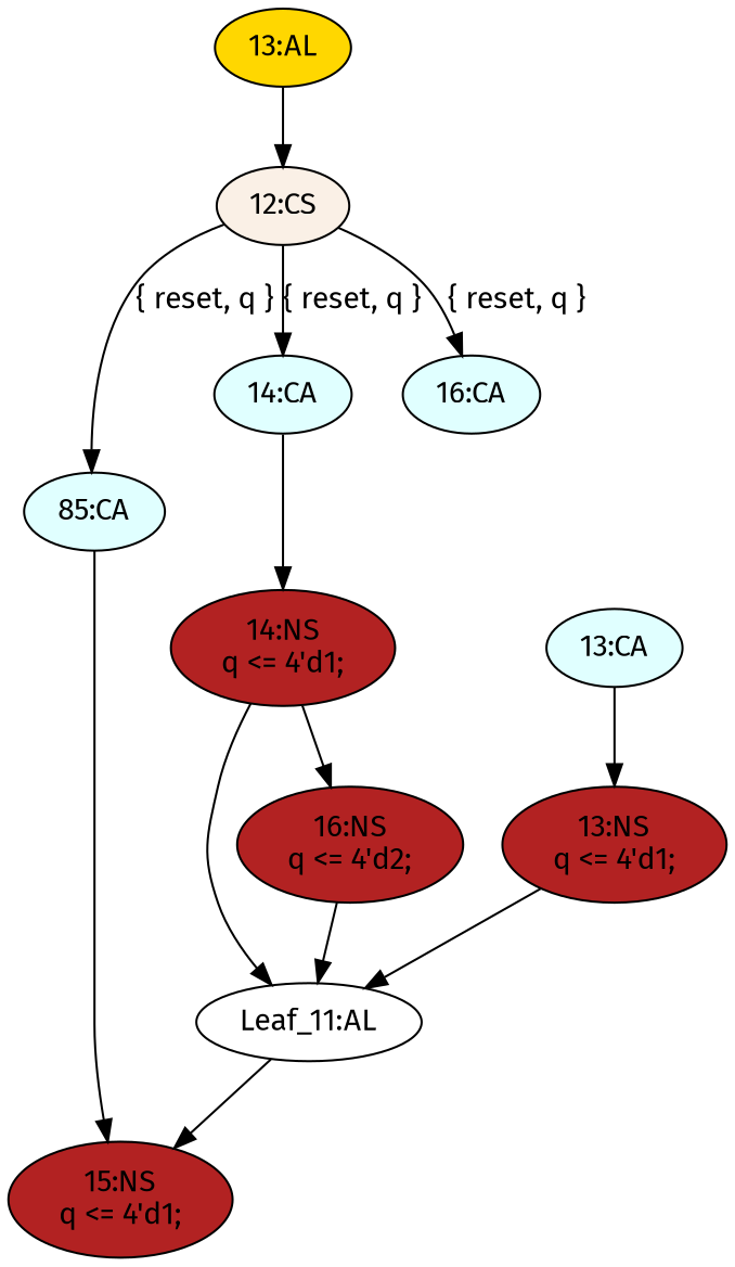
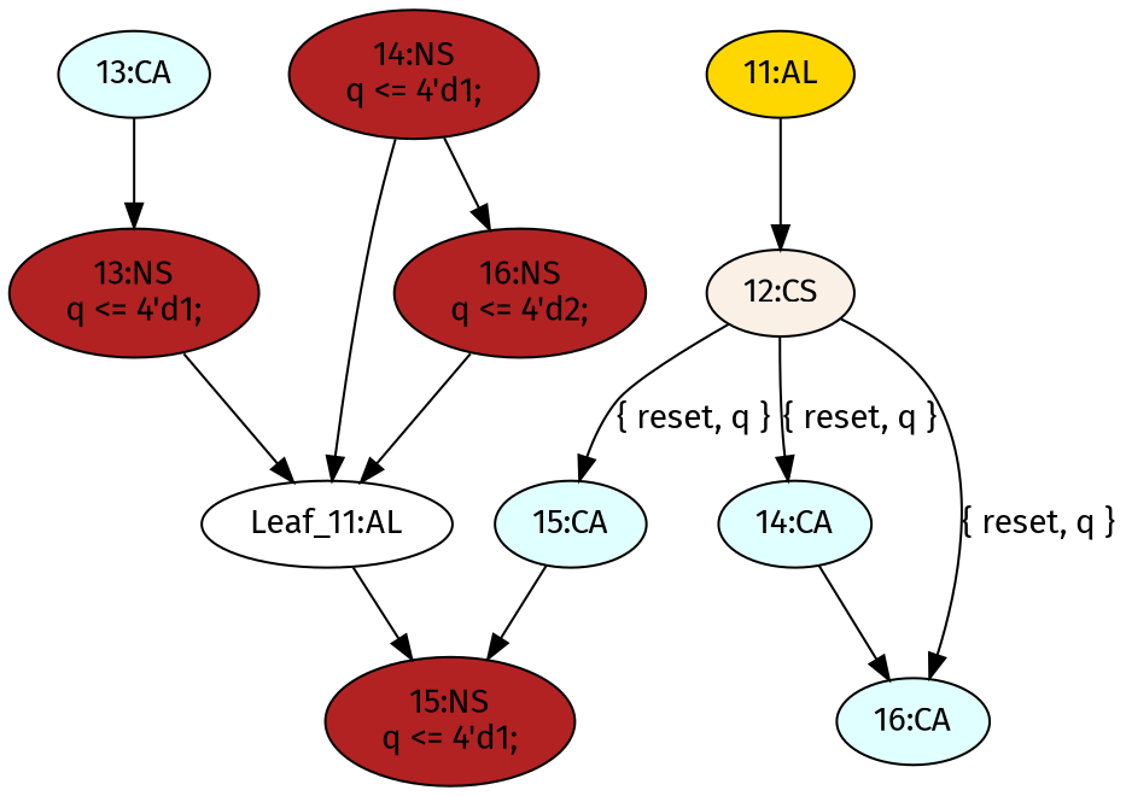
  strict digraph {
    fontname="Fira Sans"
    node [fillcolor=lightcyan fontname="Fira Sans" statements="[]" style=filled typ=Case]
    edge [cond="[]" fontname="Fira Sans" lineno=None]
-   n1 [ast="<pyverilog.vparser.ast.Case object at 0x7fa9e1499a90>" label="85:CA"]
+   n1 [ast="<pyverilog.vparser.ast.Case object at 0x7fa9e1499a90>" label="15:CA"]
    n2 [ast="<pyverilog.vparser.ast.NonblockingSubstitution object at 0x7fa9e1499850>" fillcolor=firebrick label="15:NS\nq <= 4'd1;" statements="[<pyverilog.vparser.ast.NonblockingSubstitution object at 0x7fa9e1499850>]" typ=NonblockingSubstitution]
    n3 [def_var="['q']" label="Leaf_11:AL" fillcolor="" statements="" style="" typ=""]
    n4 [ast="<pyverilog.vparser.ast.Case object at 0x7fa9e1960850>" label="13:CA"]
    n5 [ast="<pyverilog.vparser.ast.NonblockingSubstitution object at 0x7fa9e1960510>" fillcolor=firebrick label="13:NS\nq <= 4'd1;" statements="[<pyverilog.vparser.ast.NonblockingSubstitution object at 0x7fa9e1960510>]" typ=NonblockingSubstitution]
    n6 [ast="<pyverilog.vparser.ast.NonblockingSubstitution object at 0x7fa9e1960c10>" fillcolor=firebrick label="16:NS\nq <= 4'd2;" statements="[<pyverilog.vparser.ast.NonblockingSubstitution object at 0x7fa9e1960c10>]" typ=NonblockingSubstitution]
    n7 [ast="<pyverilog.vparser.ast.Case object at 0x7fa9e1960450>" label="14:CA"]
    n8 [ast="<pyverilog.vparser.ast.NonblockingSubstitution object at 0x7fa9e1499350>" fillcolor=firebrick label="14:NS\nq <= 4'd1;" statements="[<pyverilog.vparser.ast.NonblockingSubstitution object at 0x7fa9e1499350>]" typ=NonblockingSubstitution]
-   n9 [ast="<pyverilog.vparser.ast.Always object at 0x7fa9e1499b90>" clk_sens=True fillcolor=gold label="13:AL" sens="['clk']" typ=Always use_var="['reset', 'q']"]
+   n9 [ast="<pyverilog.vparser.ast.Always object at 0x7fa9e1499b90>" clk_sens=True fillcolor=gold label="11:AL" sens="['clk']" typ=Always use_var="['reset', 'q']"]
    n10 [ast="<pyverilog.vparser.ast.CaseStatement object at 0x7fa9e1499990>" fillcolor=linen label="12:CS" typ=CaseStatement]
    n11 [ast="<pyverilog.vparser.ast.Case object at 0x7fa9e1499790>" label="16:CA"]
    n1 -> n2
    n3 -> n2
    n4 -> n5
    n5 -> n3
    n6 -> n3
-   n7 -> n8
+   n7 -> n11
    n8 -> n3
    n8 -> n6
    n9 -> n10
    n10 -> n1 [cond="['reset', 'q']" label="{ reset, q }" lineno=12]
    n10 -> n7 [cond="['reset', 'q']" label="{ reset, q }" lineno=12]
    n10 -> n11 [cond="['reset', 'q']" label="{ reset, q }" lineno=12]
  }
